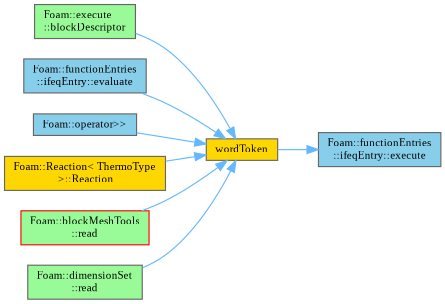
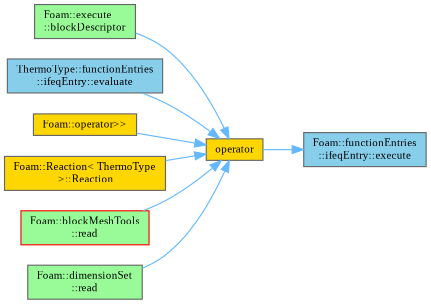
  digraph {
    fontname="Liberation Serif"
    rankdir=RL
    node [color=grey40 fillcolor=gold fontname="Liberation Serif" fontsize=10 shape=box style=filled]
    edge [color=steelblue1 dir=back fontname="Liberation Serif" fontsize=10 labelfontname=Helvetica labelfontsize=10 style=solid]
-   n1 [color=gray40 fontcolor=black height=0.2 label=wordToken width=0.4]
+   n1 [color=gray40 fontcolor=black height=0.2 label=operator width=0.4]
    n2 [fillcolor=palegreen height=0.2 label="Foam::execute\l::blockDescriptor" width=0.4]
-   n3 [fillcolor=skyblue height=0.2 label="Foam::functionEntries\l::ifeqEntry::evaluate" width=0.4]
-   n4 [fillcolor=skyblue height=0.2 label="Foam::operator\>\>" width=0.4]
+   n3 [fillcolor=skyblue height=0.2 label="ThermoType::functionEntries\l::ifeqEntry::evaluate" width=0.4]
+   n4 [height=0.2 label="Foam::operator\>\>" width=0.4]
    n5 [height=0.2 label="Foam::Reaction\< ThermoType\l \>::Reaction" width=0.4]
    n6 [color=red fillcolor=palegreen height=0.2 label="Foam::blockMeshTools\l::read" width=0.4]
    n7 [fillcolor=palegreen height=0.2 label="Foam::dimensionSet\l::read" width=0.4]
    n8 [fillcolor=skyblue height=0.2 label="Foam::functionEntries\l::ifeqEntry::execute" width=0.4]
    n1 -> n2
    n1 -> n3
    n1 -> n4
    n1 -> n5
    n1 -> n6
    n1 -> n7
    n8 -> n1
  }
